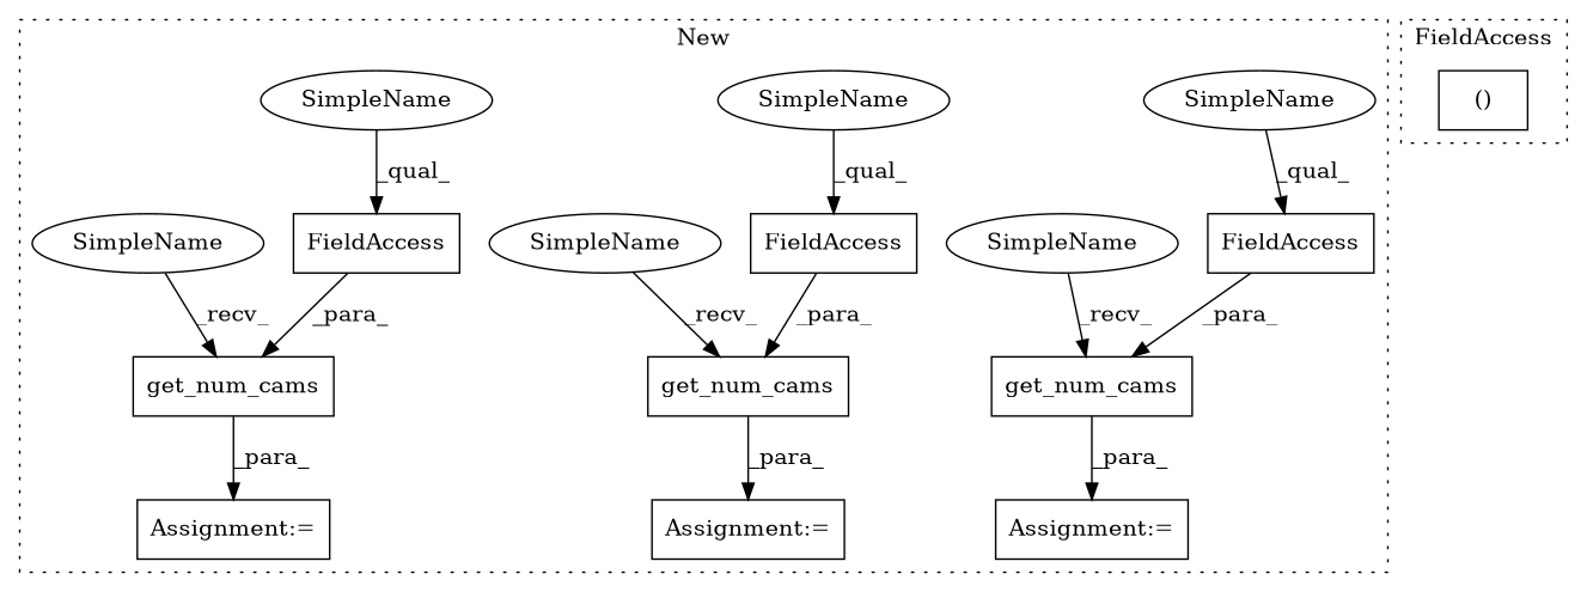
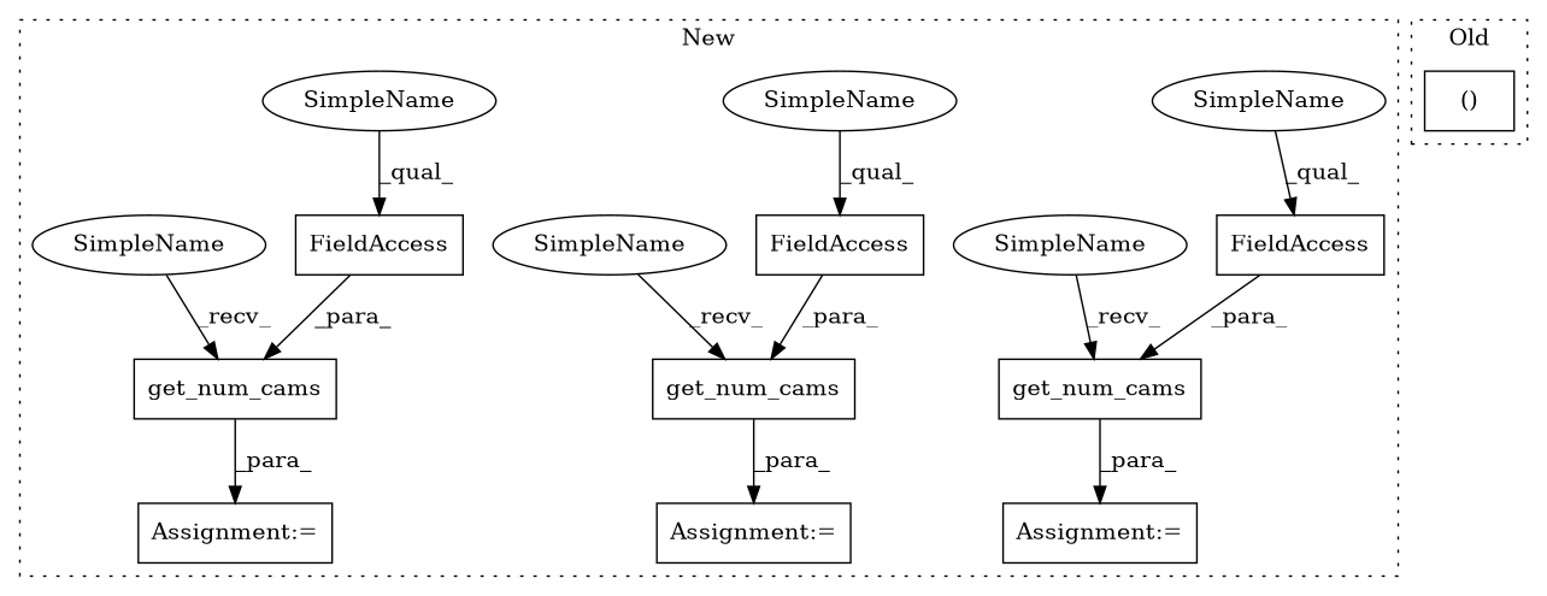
  digraph {
    node [a=42 l=4 s=9233 shape=box]
    n1 [a=32 l="13,1" label=get_num_cams s="9014,9037"]
    n2 [a=22 l=12 label=FieldAccess]
    n3 [a=32 l="13,1" label=get_num_cams s="9220,9245"]
    n4 [a=22 l=10 label=FieldAccess s=9127]
    n5 [a=32 l="13,1" label=get_num_cams s="9114,9137"]
    n6 [a=22 l=10 label=FieldAccess s=9027]
    n7 [a=7 l=1 label="Assignment:=" s=9008]
    n8 [a=7 l=1 label="Assignment:=" s=9214]
    n9 [a=7 l=1 label="Assignment:=" s=9108]
    n10 [label=SimpleName s=9127 shape=ellipse]
    n11 [label=SimpleName shape=ellipse]
    n12 [label=SimpleName s=9215 shape=ellipse]
    n13 [label=SimpleName s=9009 shape=ellipse]
    n14 [label=SimpleName s=9027 shape=ellipse]
    n15 [label=SimpleName s=9109 shape=ellipse]
    n16 [a=106 l=41 label="()" s=7589]
    subgraph cluster_1 {
      label=New
      style=dotted
      n1
      n2
      n3
      n4
      n5
      n6
      n7
      n8
      n9
      n10
      n11
      n12
      n13
      n14
      n15
    }
    subgraph cluster_2 {
-     label=FieldAccess
+     label=Old
      style=dotted
      n16
    }
    n1 -> n7 [label=_para_]
    n2 -> n3 [label=_para_]
    n3 -> n8 [label=_para_]
    n4 -> n5 [label=_para_]
    n5 -> n9 [label=_para_]
    n6 -> n1 [label=_para_]
    n10 -> n4 [label=_qual_]
    n11 -> n2 [label=_qual_]
    n12 -> n3 [label=_recv_]
    n13 -> n1 [label=_recv_]
    n14 -> n6 [label=_qual_]
    n15 -> n5 [label=_recv_]
  }
